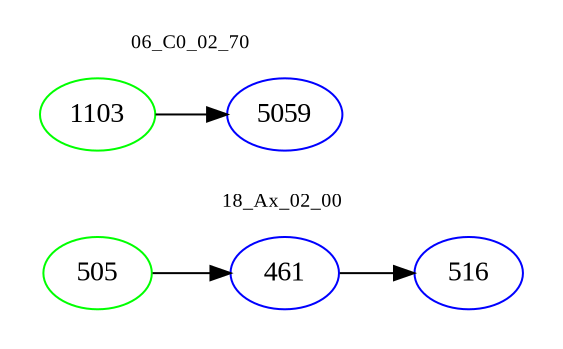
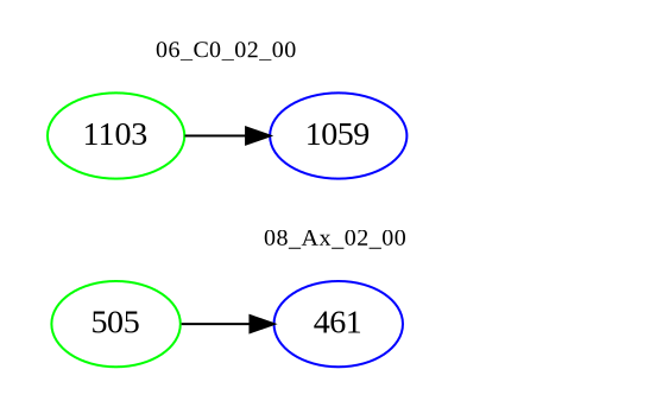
  digraph {
    fontname="Liberation Serif"
    rankdir=LR
    node [color=blue fontname="Liberation Serif"]
    edge [color=black fontname="Liberation Serif"]
    n1 [color=green label=505]
    n2 [label=461]
-   n3 [label=516]
    n4 [color=green label=1103]
-   n5 [label=5059]
+   n5 [label=1059]
    subgraph cluster_1 {
      color=white
      fontsize=10
-     label="18_Ax_02_00"
+     label="08_Ax_02_00"
      n1
      n2
-     n3
    }
    subgraph cluster_2 {
      color=white
      fontsize=10
-     label="06_C0_02_70"
+     label="06_C0_02_00"
      n4
      n5
    }
    n1 -> n2
-   n2 -> n3
    n4 -> n5
  }
